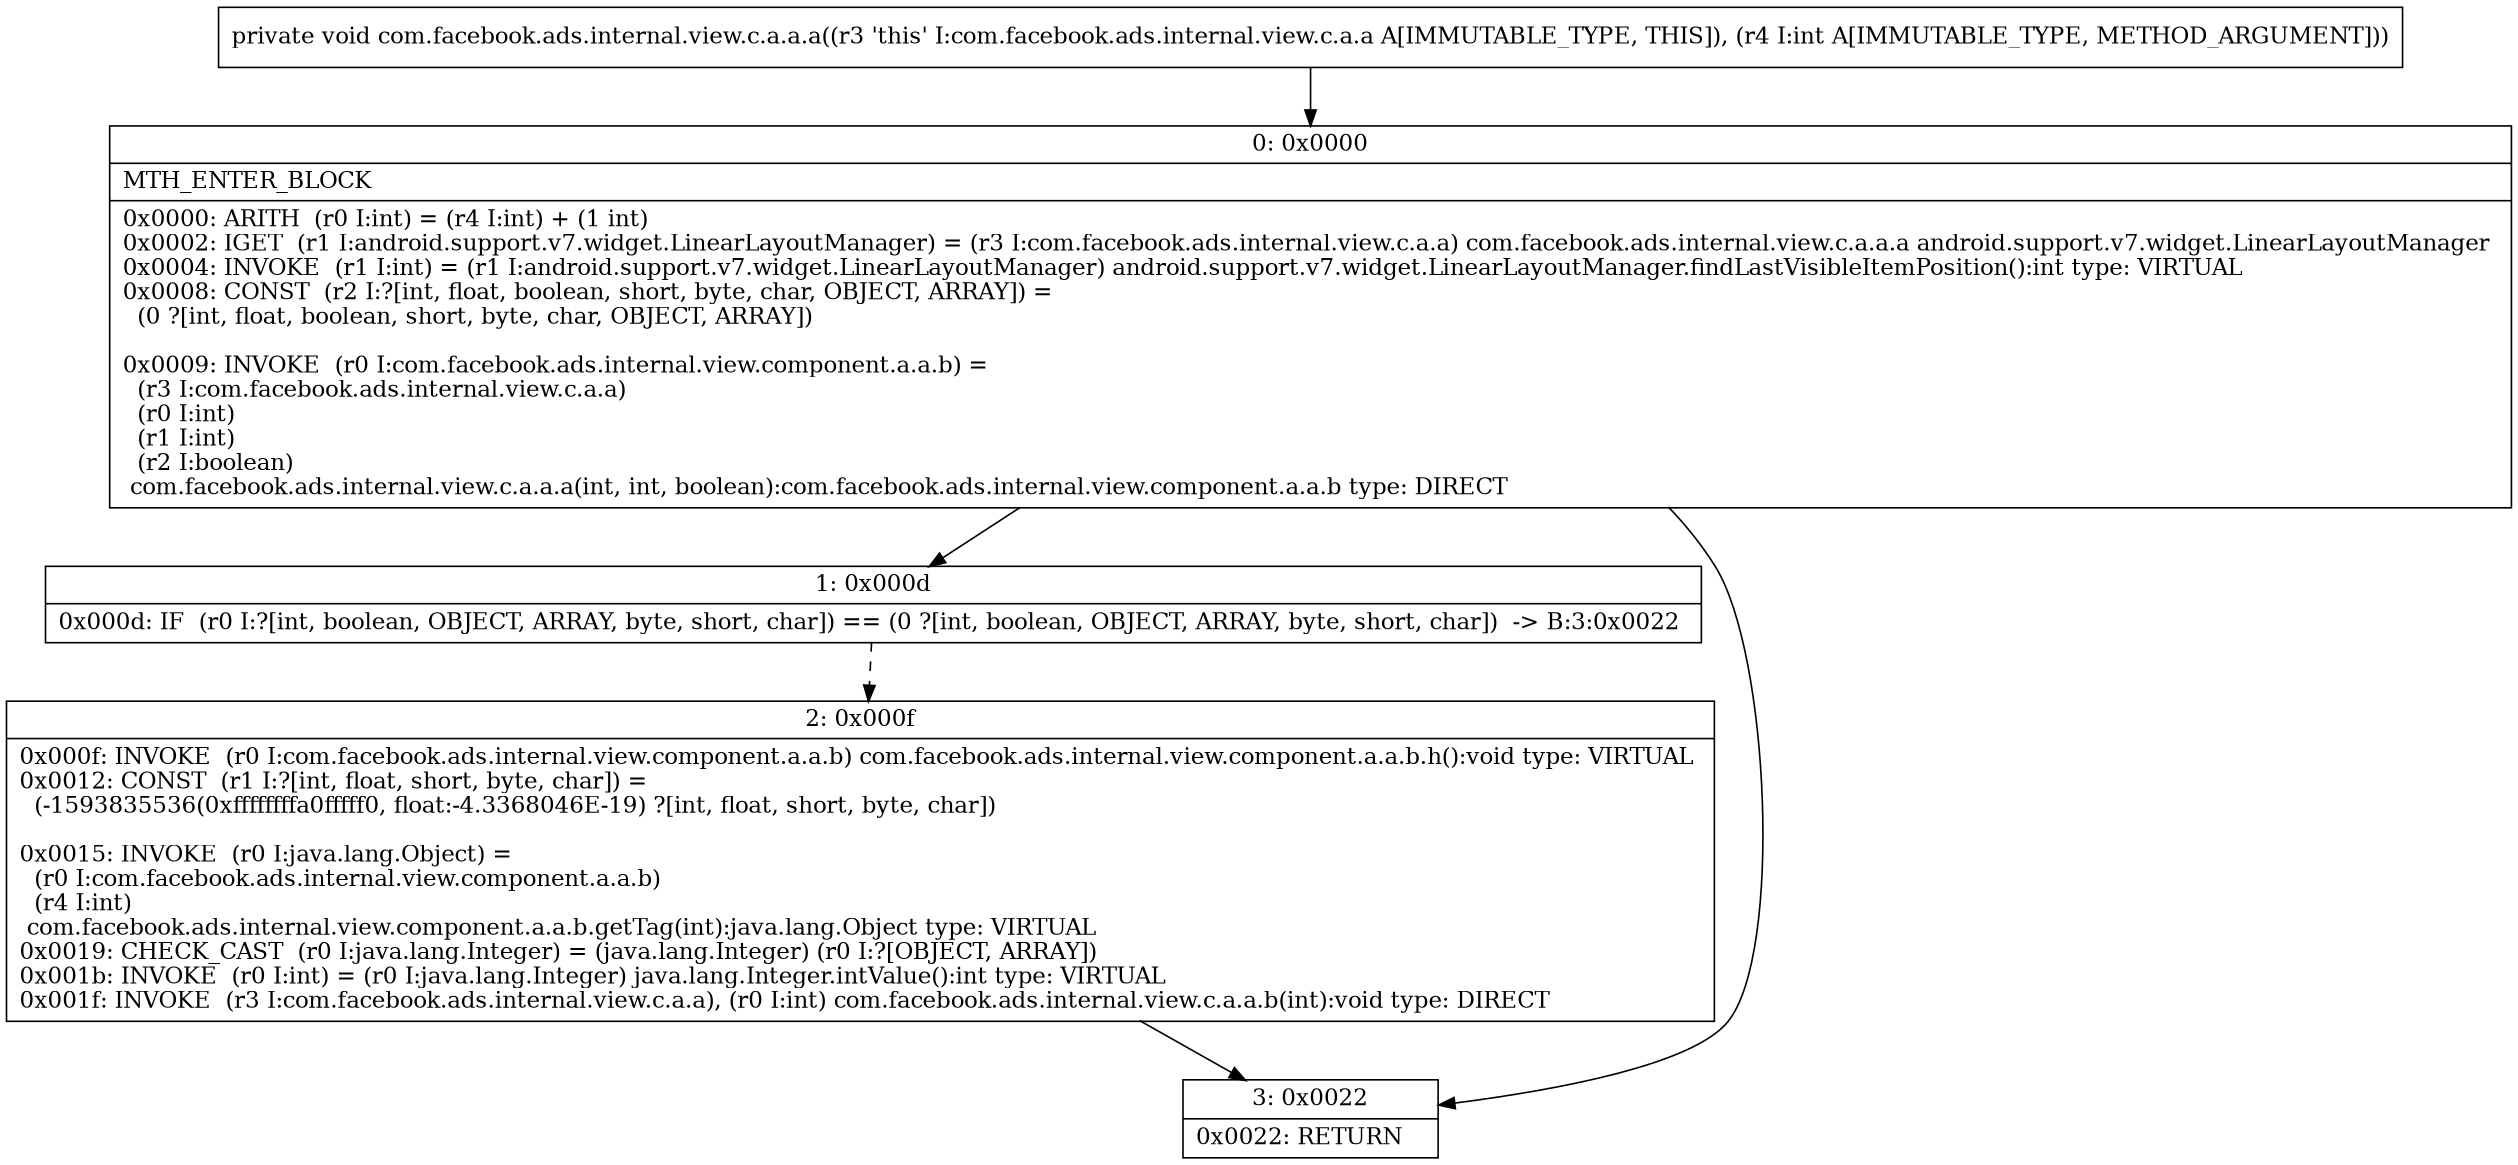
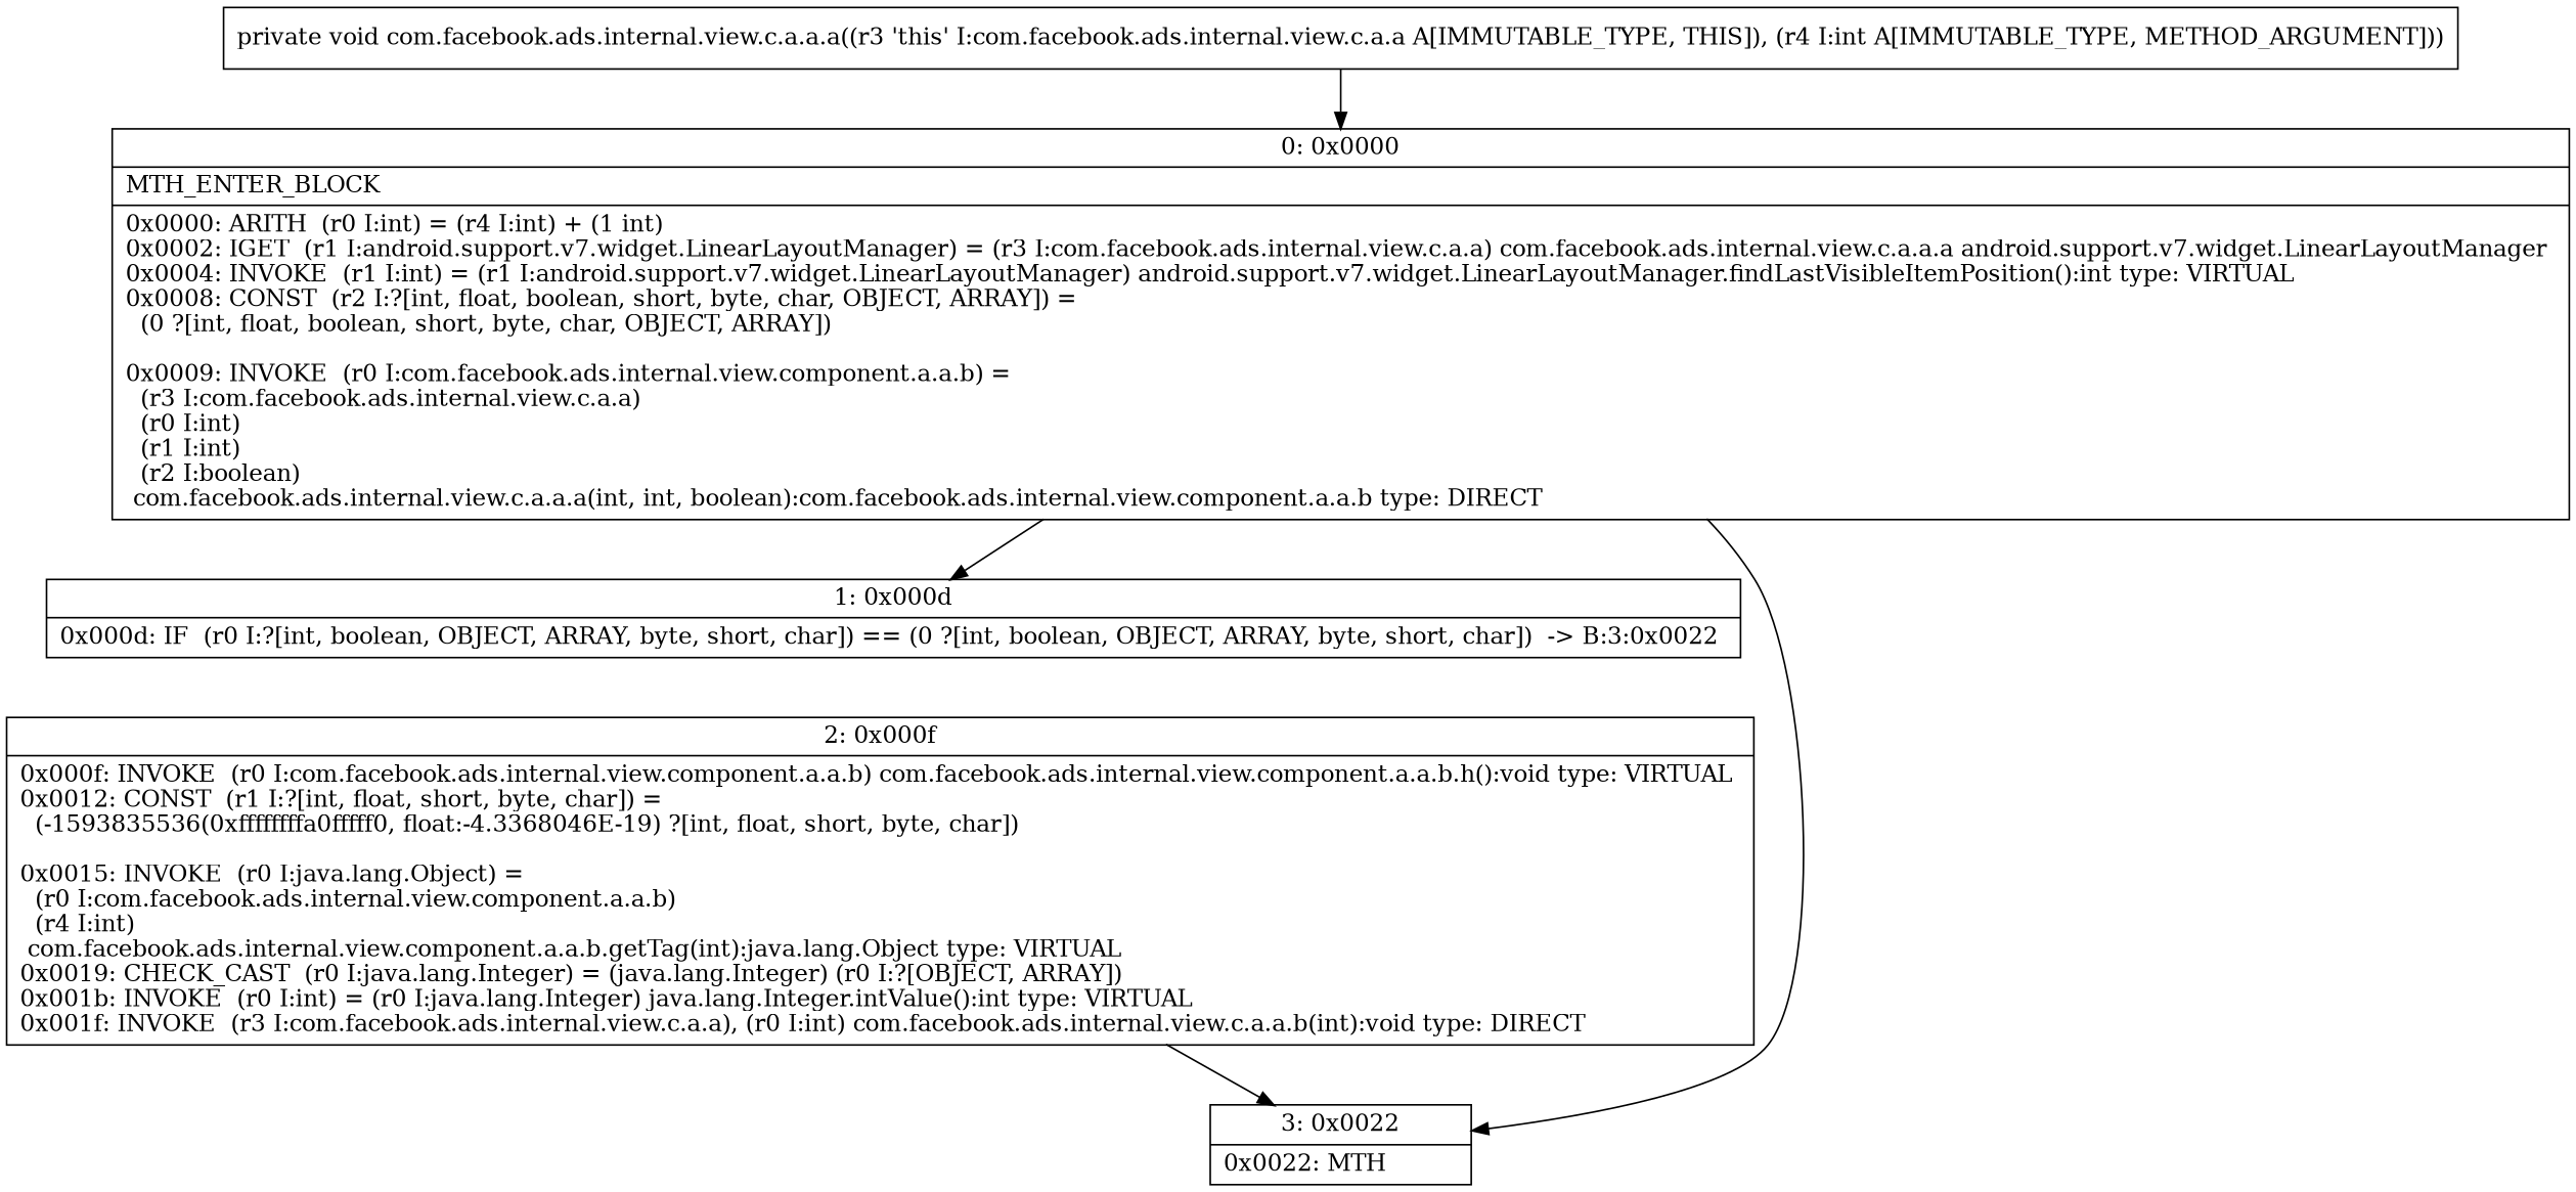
  digraph {
    node [shape=record]
    n1 [label="{0\:\ 0x0000|MTH_ENTER_BLOCK\l|0x0000: ARITH  (r0 I:int) = (r4 I:int) + (1 int) \l0x0002: IGET  (r1 I:android.support.v7.widget.LinearLayoutManager) = (r3 I:com.facebook.ads.internal.view.c.a.a) com.facebook.ads.internal.view.c.a.a.a android.support.v7.widget.LinearLayoutManager \l0x0004: INVOKE  (r1 I:int) = (r1 I:android.support.v7.widget.LinearLayoutManager) android.support.v7.widget.LinearLayoutManager.findLastVisibleItemPosition():int type: VIRTUAL \l0x0008: CONST  (r2 I:?[int, float, boolean, short, byte, char, OBJECT, ARRAY]) = \l  (0 ?[int, float, boolean, short, byte, char, OBJECT, ARRAY])\l \l0x0009: INVOKE  (r0 I:com.facebook.ads.internal.view.component.a.a.b) = \l  (r3 I:com.facebook.ads.internal.view.c.a.a)\l  (r0 I:int)\l  (r1 I:int)\l  (r2 I:boolean)\l com.facebook.ads.internal.view.c.a.a.a(int, int, boolean):com.facebook.ads.internal.view.component.a.a.b type: DIRECT \l}"]
    n2 [label="{1\:\ 0x000d|0x000d: IF  (r0 I:?[int, boolean, OBJECT, ARRAY, byte, short, char]) == (0 ?[int, boolean, OBJECT, ARRAY, byte, short, char])  \-\> B:3:0x0022 \l}"]
-   n3 [label="{3\:\ 0x0022|0x0022: RETURN   \l}"]
+   n3 [label="{3\:\ 0x0022|0x0022: MTH   \l}"]
    n4 [label="{2\:\ 0x000f|0x000f: INVOKE  (r0 I:com.facebook.ads.internal.view.component.a.a.b) com.facebook.ads.internal.view.component.a.a.b.h():void type: VIRTUAL \l0x0012: CONST  (r1 I:?[int, float, short, byte, char]) = \l  (\-1593835536(0xffffffffa0fffff0, float:\-4.3368046E\-19) ?[int, float, short, byte, char])\l \l0x0015: INVOKE  (r0 I:java.lang.Object) = \l  (r0 I:com.facebook.ads.internal.view.component.a.a.b)\l  (r4 I:int)\l com.facebook.ads.internal.view.component.a.a.b.getTag(int):java.lang.Object type: VIRTUAL \l0x0019: CHECK_CAST  (r0 I:java.lang.Integer) = (java.lang.Integer) (r0 I:?[OBJECT, ARRAY]) \l0x001b: INVOKE  (r0 I:int) = (r0 I:java.lang.Integer) java.lang.Integer.intValue():int type: VIRTUAL \l0x001f: INVOKE  (r3 I:com.facebook.ads.internal.view.c.a.a), (r0 I:int) com.facebook.ads.internal.view.c.a.a.b(int):void type: DIRECT \l}"]
    n5 [label="{private void com.facebook.ads.internal.view.c.a.a.a((r3 'this' I:com.facebook.ads.internal.view.c.a.a A[IMMUTABLE_TYPE, THIS]), (r4 I:int A[IMMUTABLE_TYPE, METHOD_ARGUMENT])) }"]
    n1 -> n2
    n1 -> n3
-   n2 -> n4 [style=dashed]
    n4 -> n3
    n5 -> n1
  }
